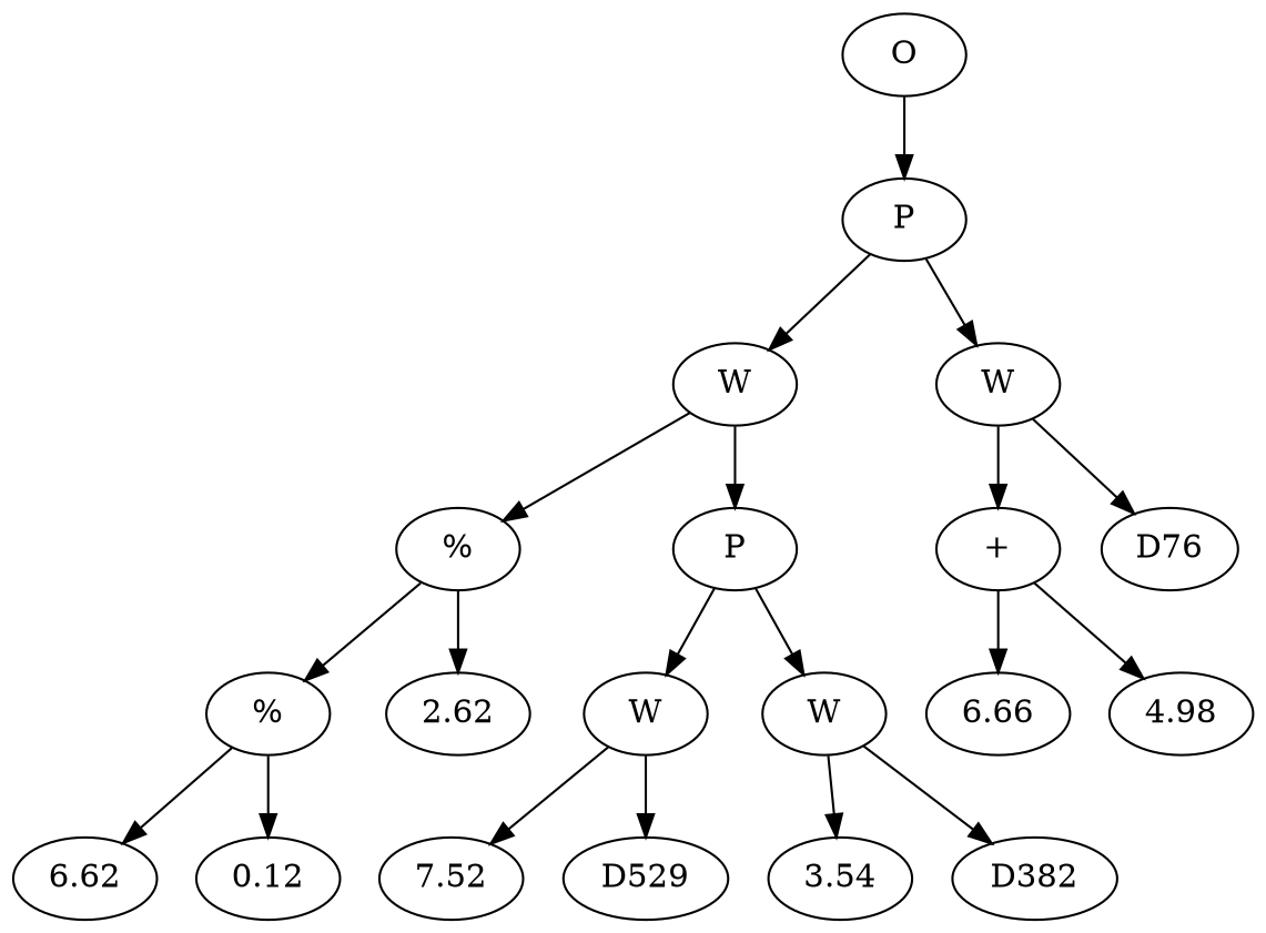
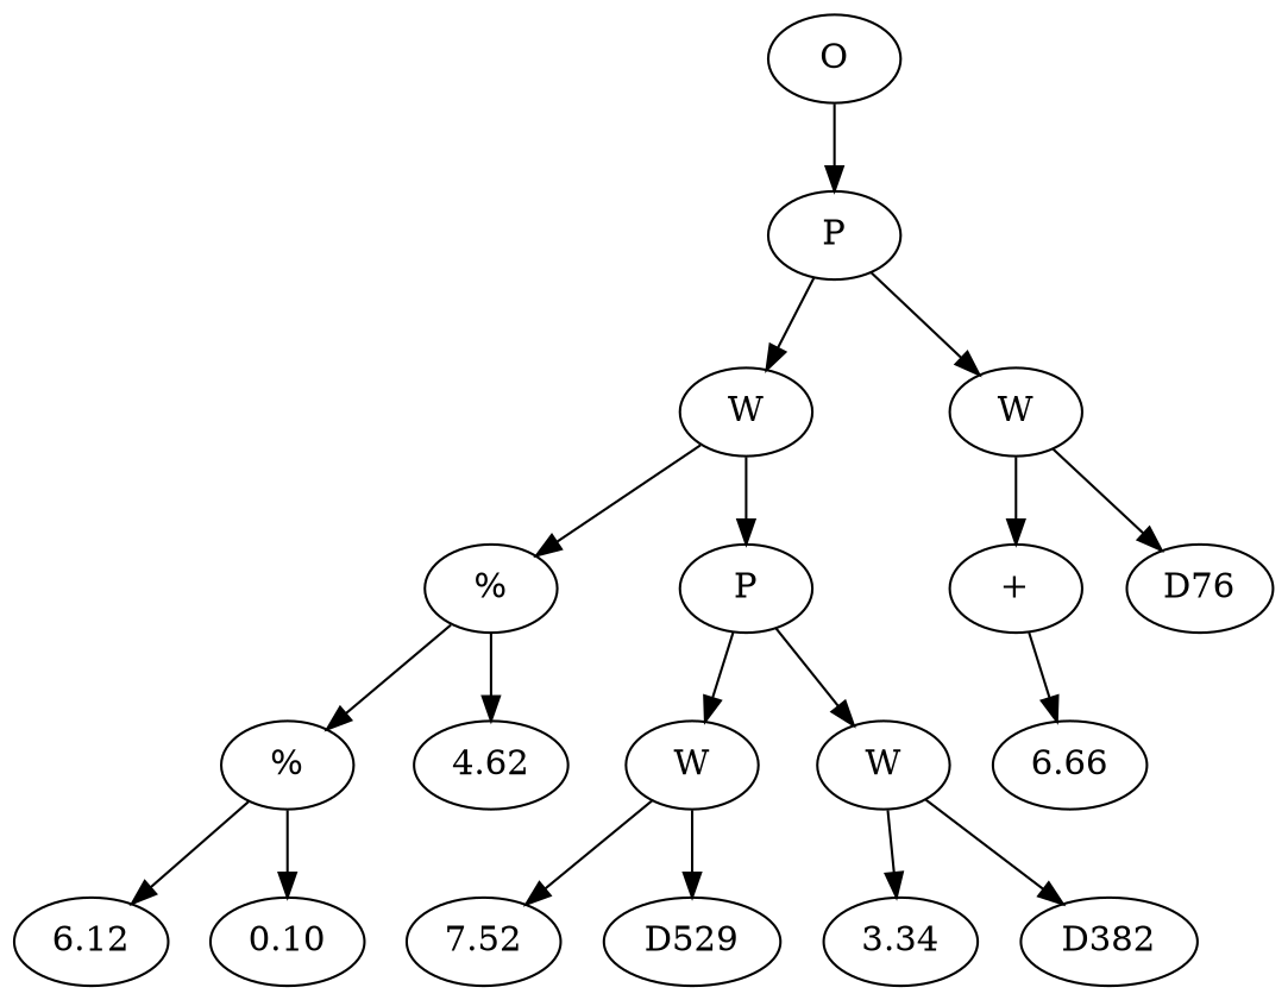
  digraph {
    n1 [label=O]
    n2 [label=P]
    n3 [label=W]
    n4 [label=W]
    n5 [label="%"]
    n6 [label=P]
    n7 [label="+"]
    n8 [label=D76]
    n9 [label="%"]
-   n10 [label=2.62]
+   n10 [label=4.62]
    n11 [label=W]
    n12 [label=W]
-   n13 [label=6.62]
-   n14 [label=0.12]
+   n13 [label=6.12]
+   n14 [label=0.10]
    n15 [label=7.52]
    n16 [label=D529]
-   n17 [label=3.54]
+   n17 [label=3.34]
    n18 [label=D382]
    n19 [label=6.66]
-   n20 [label=4.98]
    n1 -> n2
    n2 -> n3
    n2 -> n4
    n3 -> n5
    n3 -> n6
    n4 -> n7
    n4 -> n8
    n5 -> n9
    n5 -> n10
    n6 -> n11
    n6 -> n12
    n7 -> n19
-   n7 -> n20
    n9 -> n13
    n9 -> n14
    n11 -> n15
    n11 -> n16
    n12 -> n17
    n12 -> n18
  }
